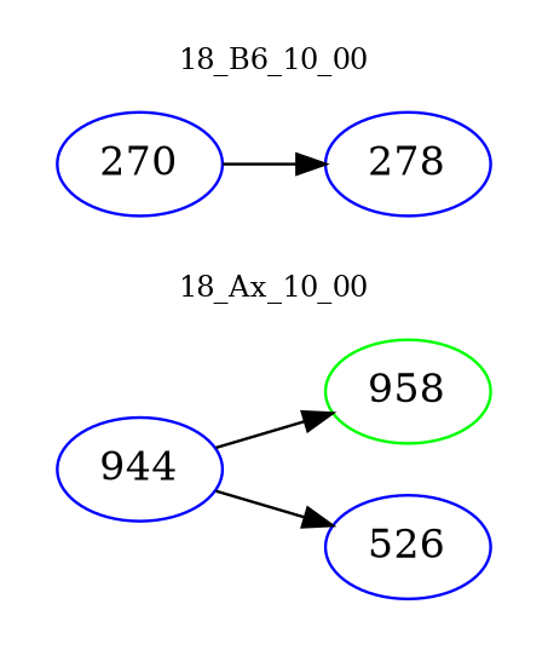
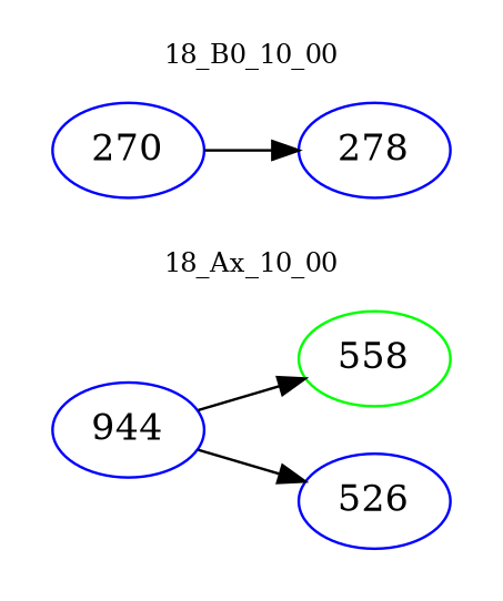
  digraph {
    rankdir=LR
    node [color=blue]
    edge [color=black]
    n1 [label=944]
    n2 [label=526]
-   n3 [color=green label=958]
+   n3 [color=green label=558]
    n4 [label=270]
    n5 [label=278]
    subgraph cluster_1 {
      color=white
      fontsize=10
      label="18_Ax_10_00"
      n1
      n2
      n3
    }
    subgraph cluster_2 {
      color=white
      fontsize=10
-     label="18_B6_10_00"
+     label="18_B0_10_00"
      n4
      n5
    }
    n1 -> n2
    n1 -> n3
    n4 -> n5
  }
